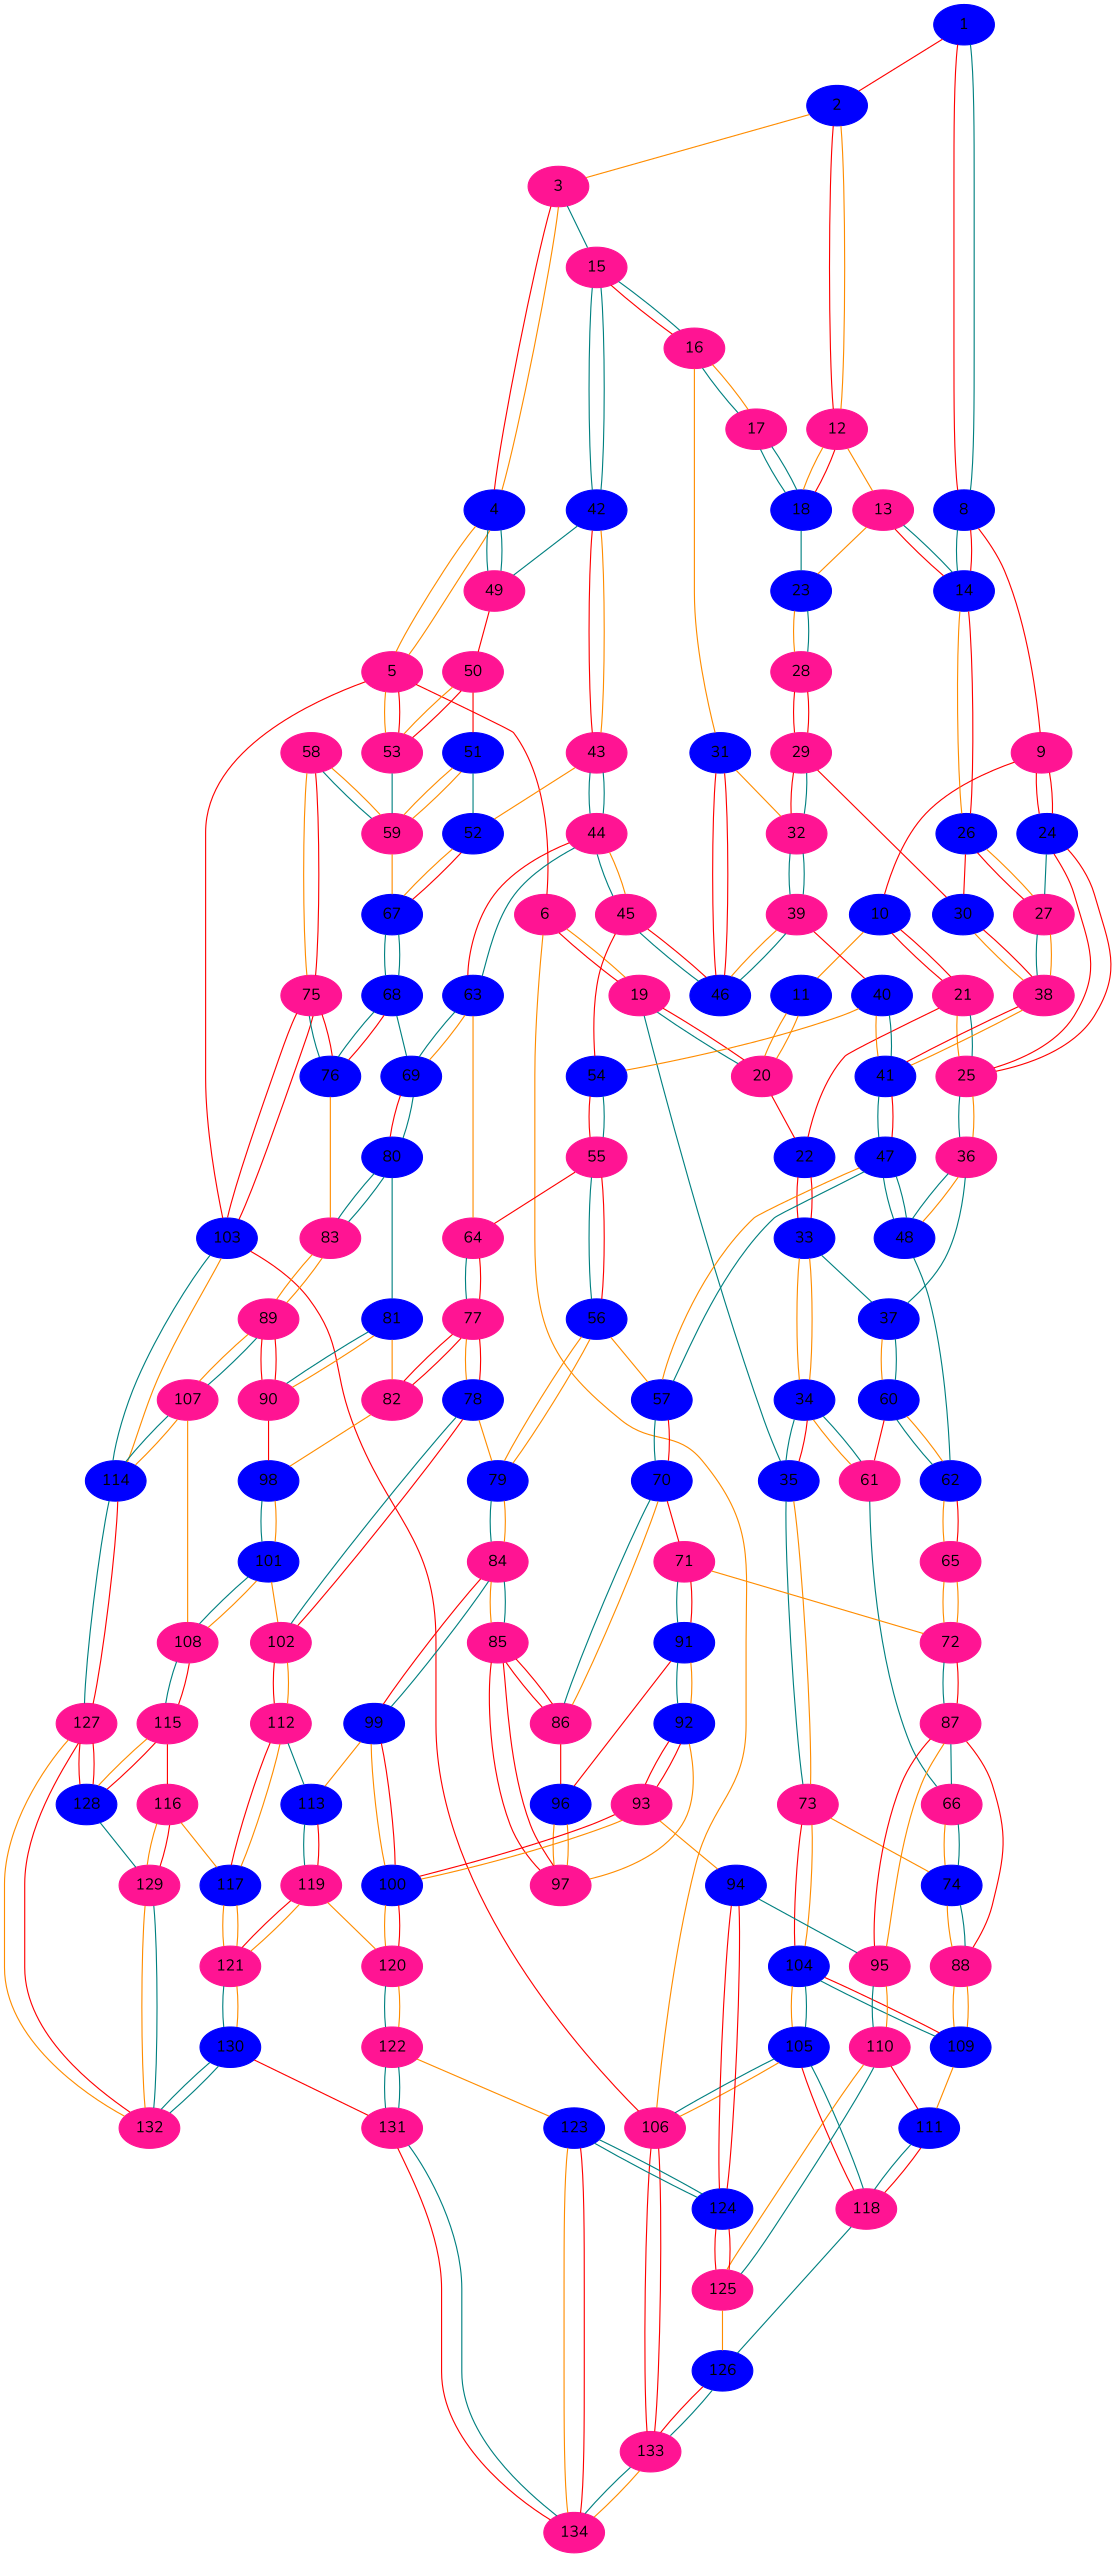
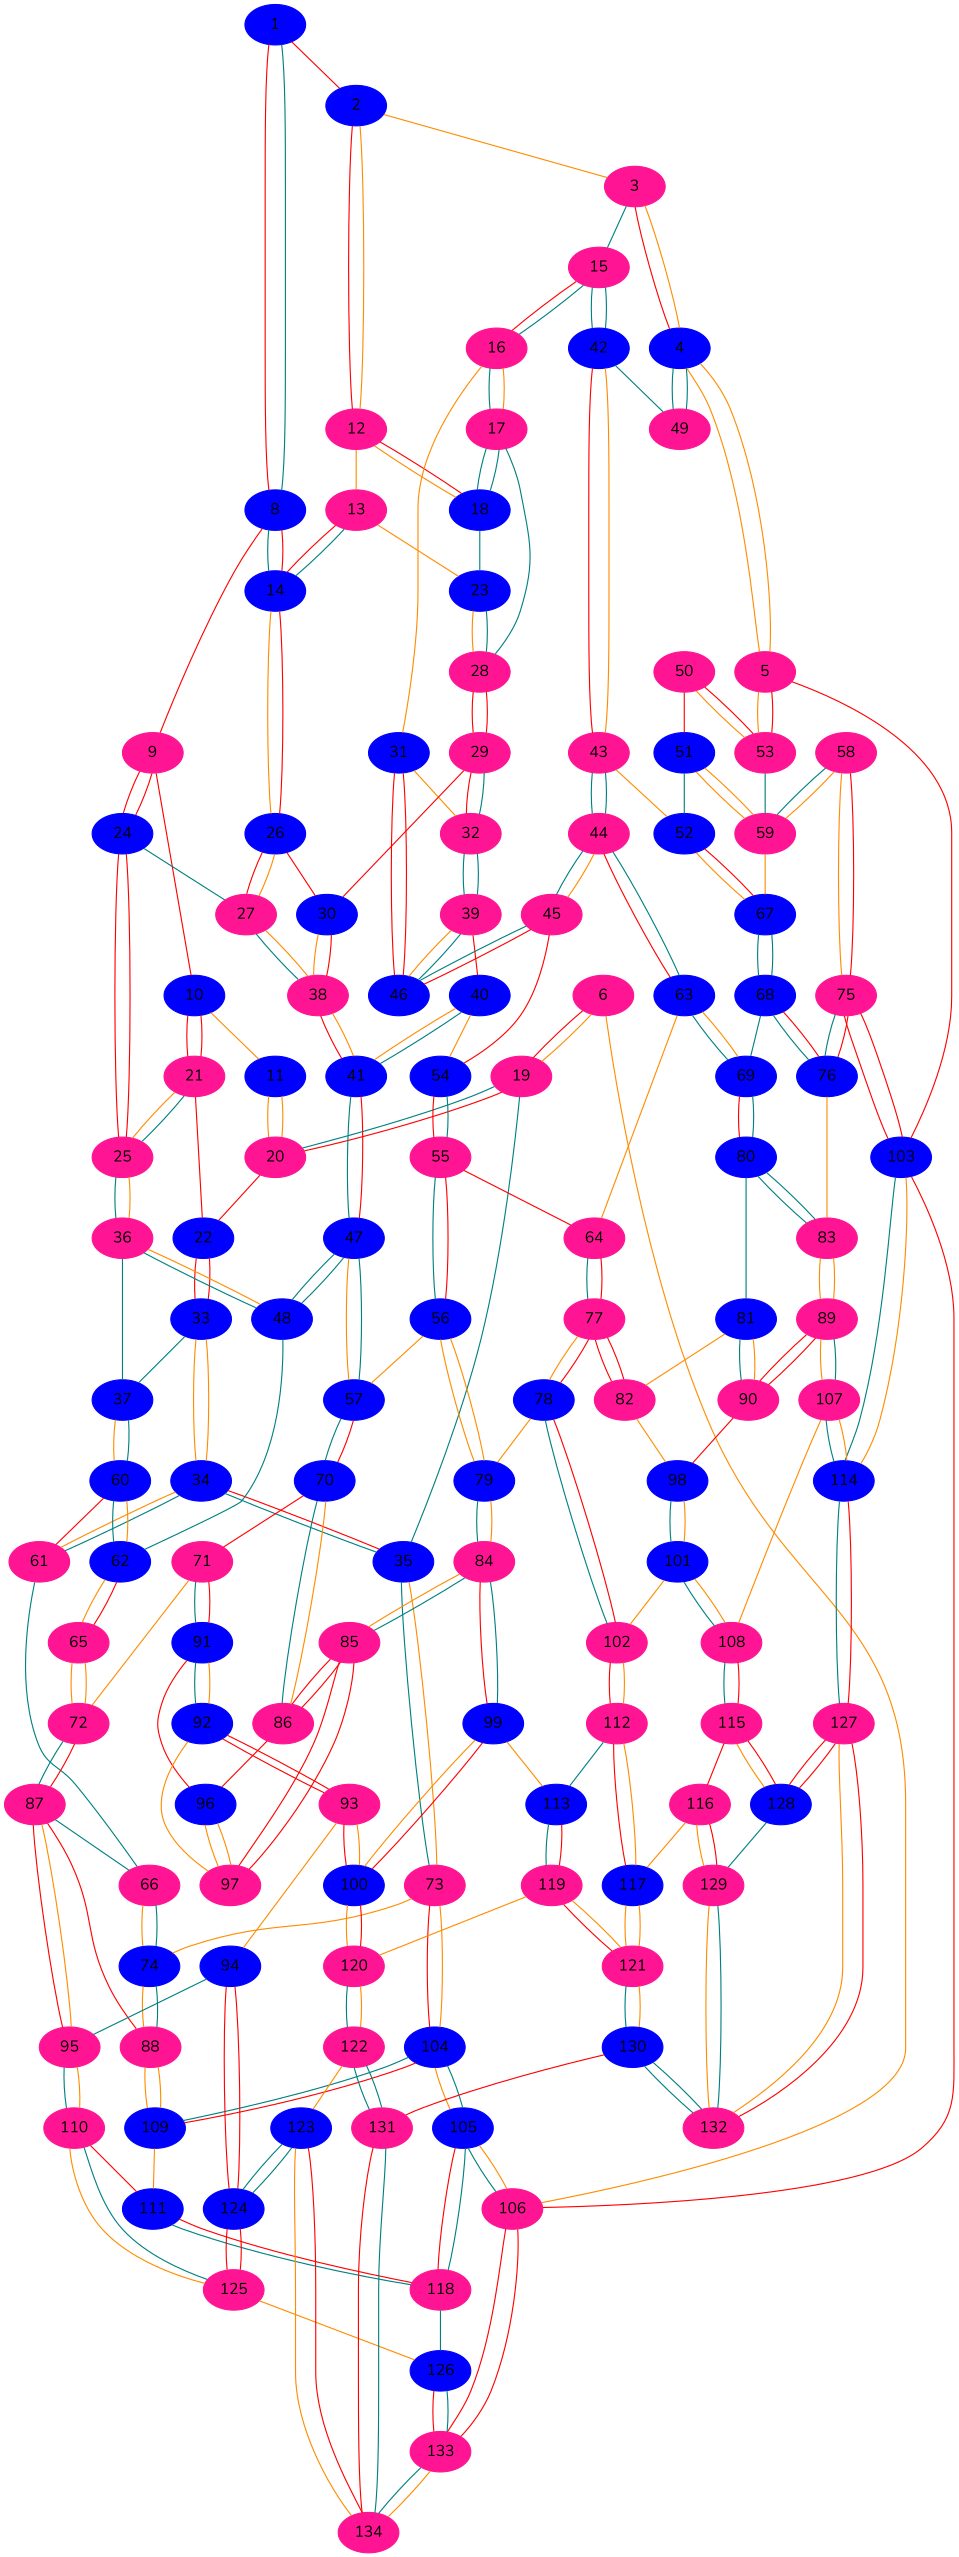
  graph {
    fontname=Nunito
    node [color=deeppink fontname=Nunito style=filled]
    edge [color=red fontname=Nunito]
    1 [color=blue]
    2 [color=blue]
    8 [color=blue]
    3
    12
    9
    14 [color=blue]
    4 [color=blue]
    15
    13
    18 [color=blue]
    5
    49
    16
    42 [color=blue]
    6
    53
    103 [color=blue]
    50
    19
    106
    59
    114 [color=blue]
    20
    35 [color=blue]
    133
    11 [color=blue]
    10 [color=blue]
    24 [color=blue]
    26 [color=blue]
    21
    25
    27
    22 [color=blue]
    23 [color=blue]
    28
    30 [color=blue]
    17
    31 [color=blue]
    43
    32
    46 [color=blue]
    29
    73
    33 [color=blue]
    36
    34 [color=blue]
    37 [color=blue]
    38
    48 [color=blue]
    41 [color=blue]
    39
    40 [color=blue]
    61
    60 [color=blue]
    66
    74 [color=blue]
    104 [color=blue]
    62 [color=blue]
    47 [color=blue]
    54 [color=blue]
    55
    57 [color=blue]
    44
    52 [color=blue]
    45
    63 [color=blue]
    67 [color=blue]
    64
    69 [color=blue]
    70 [color=blue]
    65
    51 [color=blue]
    68 [color=blue]
    58
    75
    56 [color=blue]
    79 [color=blue]
    77
    84
    71
    86
    76 [color=blue]
    72
    80 [color=blue]
    78 [color=blue]
    82
    87
    88
    83
    81 [color=blue]
    91 [color=blue]
    96 [color=blue]
    92 [color=blue]
    95
    109 [color=blue]
    105 [color=blue]
    89
    102
    98 [color=blue]
    112
    85
    99 [color=blue]
    90
    101 [color=blue]
    107
    97
    100 [color=blue]
    113 [color=blue]
    110
    111 [color=blue]
    108
    93
    94 [color=blue]
    124 [color=blue]
    120
    125
    119
    122
    115
    117 [color=blue]
    127
    118
    126 [color=blue]
    134
    116
    128 [color=blue]
    121
    132
    129
    130 [color=blue]
    123 [color=blue]
    131
    1 -- 2
    1 -- 8
    1 -- 8 [color=teal]
    2 -- 3 [color=darkorange]
    2 -- 12
    2 -- 12 [color=darkorange]
    8 -- 9
    8 -- 14 [color=teal]
    8 -- 14
    3 -- 4
    3 -- 4 [color=darkorange]
    3 -- 15 [color=teal]
    12 -- 13 [color=darkorange]
    12 -- 18 [color=darkorange]
    12 -- 18
    9 -- 10
    9 -- 24
    9 -- 24
    14 -- 26 [color=darkorange]
    14 -- 26
    4 -- 5 [color=darkorange]
    4 -- 5 [color=darkorange]
    4 -- 49 [color=teal]
    4 -- 49 [color=teal]
    15 -- 16
    15 -- 16 [color=teal]
    15 -- 42 [color=teal]
    15 -- 42 [color=teal]
    13 -- 14
    13 -- 14 [color=teal]
    13 -- 23 [color=darkorange]
    18 -- 23 [color=teal]
-   5 -- 6
    5 -- 53 [color=darkorange]
    5 -- 53
    5 -- 103
-   49 -- 50
    16 -- 17 [color=teal]
    16 -- 17 [color=darkorange]
    16 -- 31 [color=darkorange]
    42 -- 49 [color=teal]
    42 -- 43
    42 -- 43 [color=darkorange]
    6 -- 19
    6 -- 19 [color=darkorange]
    6 -- 106 [color=darkorange]
    53 -- 59 [color=teal]
    103 -- 106
    103 -- 114 [color=teal]
    103 -- 114 [color=darkorange]
    50 -- 53 [color=darkorange]
    50 -- 53
    50 -- 51
    19 -- 20 [color=teal]
    19 -- 20
    19 -- 35 [color=teal]
    106 -- 133
    106 -- 133
    59 -- 67 [color=darkorange]
    114 -- 127 [color=teal]
    114 -- 127
    20 -- 22
    35 -- 73 [color=teal]
    35 -- 73 [color=darkorange]
    133 -- 134 [color=teal]
    133 -- 134 [color=darkorange]
    11 -- 20 [color=darkorange]
    11 -- 20 [color=darkorange]
    10 -- 11 [color=darkorange]
    10 -- 21
    10 -- 21
    24 -- 25
    24 -- 25
    24 -- 27 [color=teal]
    26 -- 27
    26 -- 27 [color=darkorange]
    26 -- 30
    21 -- 25 [color=darkorange]
    21 -- 25 [color=teal]
    21 -- 22
    25 -- 36 [color=teal]
    25 -- 36 [color=darkorange]
    27 -- 38 [color=teal]
    27 -- 38 [color=darkorange]
    22 -- 33
    22 -- 33
    23 -- 28 [color=darkorange]
    23 -- 28 [color=teal]
    28 -- 29
    28 -- 29
    30 -- 38 [color=darkorange]
    30 -- 38
    17 -- 18 [color=teal]
    17 -- 18 [color=teal]
+   17 -- 28 [color=teal]
    31 -- 32 [color=darkorange]
    31 -- 46
    31 -- 46
    43 -- 44 [color=teal]
    43 -- 44 [color=teal]
    43 -- 52 [color=darkorange]
    32 -- 39 [color=teal]
    32 -- 39 [color=teal]
    29 -- 30
    29 -- 32
    29 -- 32 [color=teal]
    73 -- 74 [color=darkorange]
    73 -- 104
    73 -- 104 [color=darkorange]
    33 -- 34 [color=darkorange]
    33 -- 34 [color=darkorange]
    33 -- 37 [color=teal]
    36 -- 37 [color=teal]
    36 -- 48 [color=teal]
    36 -- 48 [color=darkorange]
    34 -- 35 [color=teal]
    34 -- 35
    34 -- 61 [color=darkorange]
    34 -- 61 [color=teal]
    37 -- 60 [color=darkorange]
    37 -- 60 [color=teal]
    38 -- 41
    38 -- 41 [color=darkorange]
    48 -- 62 [color=teal]
    41 -- 47 [color=teal]
    41 -- 47
    39 -- 46 [color=darkorange]
    39 -- 46 [color=teal]
    39 -- 40
    40 -- 41 [color=darkorange]
    40 -- 41 [color=teal]
    40 -- 54 [color=darkorange]
    61 -- 66 [color=teal]
    60 -- 61
    60 -- 62 [color=teal]
    60 -- 62 [color=darkorange]
    66 -- 74 [color=darkorange]
    66 -- 74 [color=teal]
    74 -- 88 [color=darkorange]
    74 -- 88 [color=teal]
    104 -- 109 [color=teal]
    104 -- 109
    104 -- 105 [color=darkorange]
    104 -- 105 [color=teal]
    62 -- 65 [color=darkorange]
    62 -- 65
    47 -- 48 [color=teal]
    47 -- 48 [color=teal]
    47 -- 57 [color=darkorange]
    47 -- 57 [color=teal]
    54 -- 55
    54 -- 55 [color=teal]
    55 -- 64
    55 -- 56 [color=teal]
    55 -- 56
    57 -- 70 [color=teal]
    57 -- 70
    44 -- 45 [color=teal]
    44 -- 45 [color=darkorange]
    44 -- 63
    44 -- 63 [color=teal]
    52 -- 67 [color=darkorange]
    52 -- 67
    45 -- 46 [color=teal]
    45 -- 46
    45 -- 54
    63 -- 64 [color=darkorange]
    63 -- 69 [color=teal]
    63 -- 69 [color=darkorange]
    67 -- 68 [color=teal]
    67 -- 68 [color=teal]
    64 -- 77 [color=teal]
    64 -- 77
    69 -- 80
    69 -- 80 [color=teal]
    70 -- 71
    70 -- 86 [color=teal]
    70 -- 86 [color=darkorange]
    65 -- 72 [color=darkorange]
    65 -- 72 [color=darkorange]
    51 -- 59 [color=darkorange]
    51 -- 59 [color=darkorange]
    51 -- 52 [color=teal]
    68 -- 69 [color=teal]
    68 -- 76 [color=teal]
    68 -- 76
    58 -- 59 [color=teal]
    58 -- 59 [color=darkorange]
    58 -- 75 [color=darkorange]
    58 -- 75
    75 -- 103
    75 -- 103
    75 -- 76 [color=teal]
    75 -- 76
    56 -- 57 [color=darkorange]
    56 -- 79 [color=darkorange]
    56 -- 79 [color=darkorange]
    79 -- 84 [color=teal]
    79 -- 84 [color=darkorange]
    77 -- 78 [color=darkorange]
    77 -- 78
    77 -- 82
    77 -- 82
    84 -- 85 [color=darkorange]
    84 -- 85 [color=teal]
    84 -- 99
    84 -- 99 [color=teal]
    71 -- 72 [color=darkorange]
    71 -- 91 [color=teal]
    71 -- 91
    86 -- 96
    76 -- 83 [color=darkorange]
    72 -- 87 [color=teal]
    72 -- 87
    80 -- 83 [color=teal]
    80 -- 83 [color=teal]
    80 -- 81 [color=teal]
    78 -- 79 [color=darkorange]
    78 -- 102 [color=teal]
    78 -- 102
    82 -- 98 [color=darkorange]
    87 -- 66 [color=teal]
    87 -- 88
    87 -- 95
    87 -- 95 [color=darkorange]
    88 -- 109 [color=darkorange]
    88 -- 109 [color=darkorange]
    83 -- 89 [color=darkorange]
    83 -- 89 [color=darkorange]
    81 -- 82 [color=darkorange]
    81 -- 90 [color=teal]
    81 -- 90 [color=darkorange]
    91 -- 96
    91 -- 92 [color=teal]
    91 -- 92 [color=darkorange]
    96 -- 97 [color=darkorange]
    96 -- 97 [color=darkorange]
    92 -- 97 [color=darkorange]
    92 -- 93
    92 -- 93
    95 -- 110 [color=teal]
    95 -- 110 [color=darkorange]
    109 -- 111 [color=darkorange]
    105 -- 106 [color=teal]
    105 -- 106 [color=darkorange]
    105 -- 118
    105 -- 118 [color=teal]
    89 -- 90
    89 -- 90
    89 -- 107 [color=darkorange]
    89 -- 107 [color=teal]
    102 -- 112
    102 -- 112 [color=darkorange]
    98 -- 101 [color=teal]
    98 -- 101 [color=darkorange]
    112 -- 113 [color=teal]
    112 -- 117
    112 -- 117 [color=darkorange]
    85 -- 86
    85 -- 86
    85 -- 97
    85 -- 97
    99 -- 100 [color=darkorange]
    99 -- 100
    99 -- 113 [color=darkorange]
    90 -- 98
    101 -- 102 [color=darkorange]
    101 -- 108 [color=teal]
    101 -- 108 [color=darkorange]
    107 -- 114 [color=teal]
    107 -- 114 [color=darkorange]
    107 -- 108 [color=darkorange]
    100 -- 120 [color=darkorange]
    100 -- 120
    113 -- 119 [color=teal]
    113 -- 119
    110 -- 111
    110 -- 125 [color=darkorange]
    110 -- 125 [color=teal]
    111 -- 118 [color=teal]
    111 -- 118
    108 -- 115 [color=teal]
    108 -- 115
    93 -- 100
    93 -- 100 [color=darkorange]
    93 -- 94 [color=darkorange]
    94 -- 95 [color=teal]
    94 -- 124
    94 -- 124
    124 -- 125
    124 -- 125
    120 -- 122 [color=teal]
    120 -- 122 [color=darkorange]
    125 -- 126 [color=darkorange]
    119 -- 120 [color=darkorange]
    119 -- 121
    119 -- 121 [color=darkorange]
    122 -- 123 [color=darkorange]
    122 -- 131 [color=teal]
    122 -- 131 [color=teal]
    115 -- 116
    115 -- 128 [color=darkorange]
    115 -- 128
    117 -- 121 [color=darkorange]
    117 -- 121 [color=darkorange]
    127 -- 128
    127 -- 128
    127 -- 132 [color=darkorange]
    127 -- 132
    118 -- 126 [color=teal]
    126 -- 133
    126 -- 133 [color=teal]
    116 -- 117 [color=darkorange]
    116 -- 129 [color=darkorange]
    116 -- 129
    128 -- 129 [color=teal]
    121 -- 130 [color=teal]
    121 -- 130 [color=darkorange]
    129 -- 132 [color=darkorange]
    129 -- 132 [color=teal]
    130 -- 132 [color=teal]
    130 -- 132 [color=teal]
    130 -- 131
    123 -- 124 [color=teal]
    123 -- 124 [color=teal]
    123 -- 134 [color=darkorange]
    123 -- 134
    131 -- 134
    131 -- 134 [color=teal]
  }
